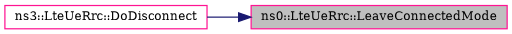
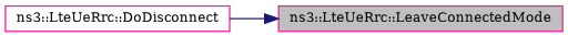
  digraph {
    rankdir=RL
    fontname="DejaVu Serif"
    node [color=deeppink fontname="DejaVu Serif" fontsize=10 shape=record style=filled]
-   n1 [fillcolor=grey75 fontcolor=black height=0.2 label="ns0::LteUeRrc::LeaveConnectedMode" width=0.4]
+   n1 [fillcolor=grey75 fontcolor=black height=0.2 label="ns3::LteUeRrc::LeaveConnectedMode" width=0.4]
    n2 [fillcolor=white height=0.2 label="ns3::LteUeRrc::DoDisconnect" width=0.4]
    n1 -> n2 [color=midnightblue dir=back fontname="DejaVu Serif" fontsize=10 labelfontname=Helvetica labelfontsize=10 style=solid]
  }
